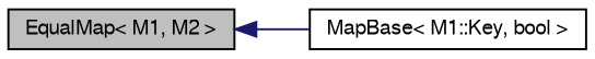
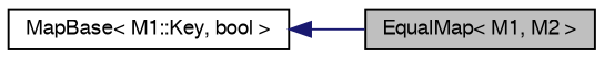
  digraph {
    rankdir=LR
    node [color=black fontname=FreeSans fontsize=10 shape=record style=filled]
    n1 [fillcolor=grey75 fontcolor=black height=0.2 label="EqualMap\< M1, M2 \>" width=0.4]
    n2 [fillcolor=white height=0.2 label="MapBase\< M1::Key, bool \>" width=0.4]
-   n1 -> n2 [color=midnightblue dir=back fontname=FreeSans fontsize=10 labelfontname=FreeSans labelfontsize=10 style=solid]
+   n2 -> n1 [color=midnightblue dir=back fontname=FreeSans fontsize=10 labelfontname=FreeSans labelfontsize=10 style=solid]
  }
